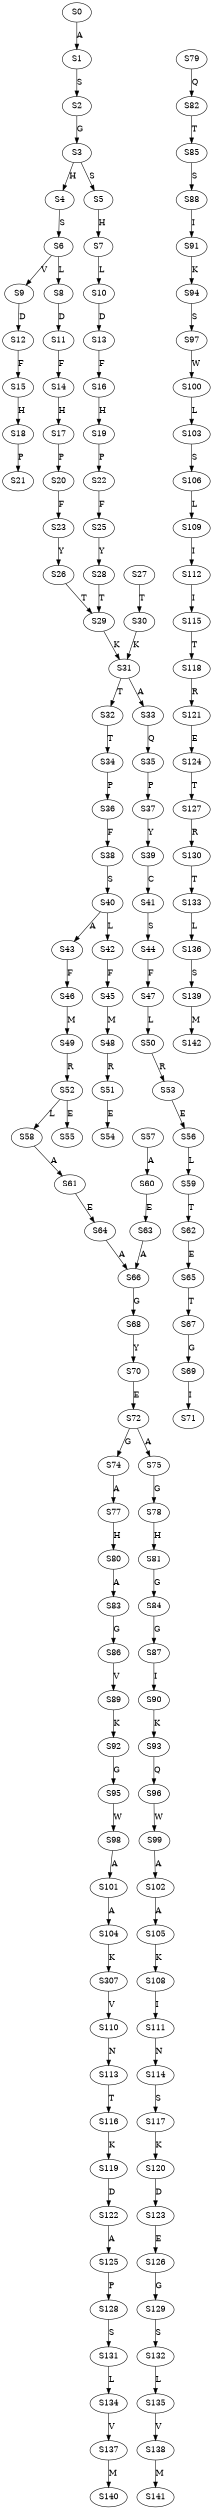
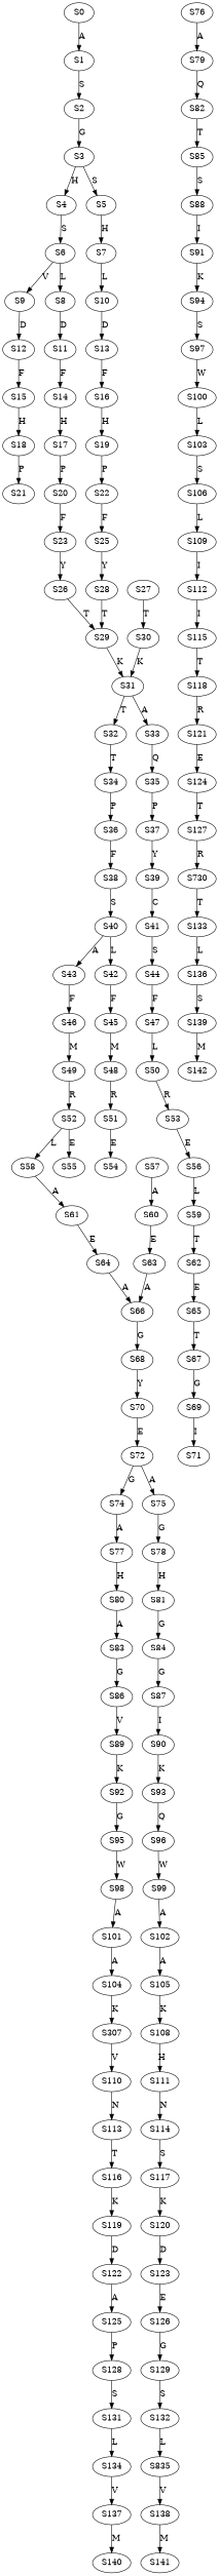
  strict digraph {
    S0
    S1
    S2
    S3
    S4
    S5
    S6
    S7
    S8
    S9
    S10
    S11
    S12
    S13
    S14
    S15
    S16
    S17
    S18
    S19
    S20
    S21
    S22
    S23
    S25
    S26
    S28
    S29
    S27
    S30
    S31
    S32
    S33
    S34
    S35
    S36
    S37
    S38
    S39
    S40
    S41
    S42
    S43
    S44
    S45
    S46
    S47
    S48
    S49
    S50
    S51
    S52
    S53
    S54
    S55
    S58
    S56
    S59
    S57
    S60
    S61
    S62
    S63
    S64
    S65
    S66
    S67
    S68
    S69
    S70
    S71
    S72
    S74
    S75
    S77
    S78
+   S76
    S79
    S80
    S81
    S82
    S83
    S84
    S85
    S86
    S87
    S88
    S89
    S90
    S91
    S92
    S93
    S94
    S95
    S96
    S97
    S98
    S99
    S100
    S101
    S102
    S103
    S104
    S105
    S106
    n106 [label=S307]
    S108
    S109
    S110
    S111
    S112
    S113
    S114
    S115
    S116
    S117
    S118
    S119
    S120
    S121
    S122
    S123
    S124
    S125
    S126
    S127
    S128
    S129
-   S130
+   S130 [label=S730]
    S131
    S132
    S133
    S134
-   S135
+   S135 [label=S835]
    S136
    S137
    S138
    S139
    S140
    S141
    S142
    S0 -> S1 [label=A]
    S1 -> S2 [label=S]
    S2 -> S3 [label=G]
    S3 -> S4 [label=H]
    S3 -> S5 [label=S]
    S4 -> S6 [label=S]
    S5 -> S7 [label=H]
    S6 -> S8 [label=L]
    S6 -> S9 [label=V]
    S7 -> S10 [label=L]
    S8 -> S11 [label=D]
    S9 -> S12 [label=D]
    S10 -> S13 [label=D]
    S11 -> S14 [label=F]
    S12 -> S15 [label=F]
    S13 -> S16 [label=F]
    S14 -> S17 [label=H]
    S15 -> S18 [label=H]
    S16 -> S19 [label=H]
    S17 -> S20 [label=P]
    S18 -> S21 [label=P]
    S19 -> S22 [label=P]
    S20 -> S23 [label=F]
    S22 -> S25 [label=F]
    S23 -> S26 [label=Y]
    S25 -> S28 [label=Y]
    S26 -> S29 [label=T]
    S28 -> S29 [label=T]
    S29 -> S31 [label=K]
    S27 -> S30 [label=T]
    S30 -> S31 [label=K]
    S31 -> S32 [label=T]
    S31 -> S33 [label=A]
    S32 -> S34 [label=T]
    S33 -> S35 [label=Q]
    S34 -> S36 [label=P]
    S35 -> S37 [label=P]
    S36 -> S38 [label=F]
    S37 -> S39 [label=Y]
    S38 -> S40 [label=S]
    S39 -> S41 [label=C]
    S40 -> S42 [label=L]
    S40 -> S43 [label=A]
    S41 -> S44 [label=S]
    S42 -> S45 [label=F]
    S43 -> S46 [label=F]
    S44 -> S47 [label=F]
    S45 -> S48 [label=M]
    S46 -> S49 [label=M]
    S47 -> S50 [label=L]
    S48 -> S51 [label=R]
    S49 -> S52 [label=R]
    S50 -> S53 [label=R]
    S51 -> S54 [label=E]
    S52 -> S55 [label=E]
    S52 -> S58 [label=L]
    S53 -> S56 [label=E]
    S58 -> S61 [label=A]
    S56 -> S59 [label=L]
    S59 -> S62 [label=T]
    S57 -> S60 [label=A]
    S60 -> S63 [label=E]
    S61 -> S64 [label=E]
    S62 -> S65 [label=E]
    S63 -> S66 [label=A]
    S64 -> S66 [label=A]
    S65 -> S67 [label=T]
    S66 -> S68 [label=G]
    S67 -> S69 [label=G]
    S68 -> S70 [label=Y]
    S69 -> S71 [label=I]
    S70 -> S72 [label=E]
    S72 -> S74 [label=G]
    S72 -> S75 [label=A]
    S74 -> S77 [label=A]
    S75 -> S78 [label=G]
    S77 -> S80 [label=H]
    S78 -> S81 [label=H]
+   S76 -> S79 [label=A]
    S79 -> S82 [label=Q]
    S80 -> S83 [label=A]
    S81 -> S84 [label=G]
    S82 -> S85 [label=T]
    S83 -> S86 [label=G]
    S84 -> S87 [label=G]
    S85 -> S88 [label=S]
    S86 -> S89 [label=V]
    S87 -> S90 [label=I]
    S88 -> S91 [label=I]
    S89 -> S92 [label=K]
    S90 -> S93 [label=K]
    S91 -> S94 [label=K]
    S92 -> S95 [label=G]
    S93 -> S96 [label=Q]
    S94 -> S97 [label=S]
    S95 -> S98 [label=W]
    S96 -> S99 [label=W]
    S97 -> S100 [label=W]
    S98 -> S101 [label=A]
    S99 -> S102 [label=A]
    S100 -> S103 [label=L]
    S101 -> S104 [label=A]
    S102 -> S105 [label=A]
    S103 -> S106 [label=S]
    S104 -> n106 [label=K]
    S105 -> S108 [label=K]
    S106 -> S109 [label=L]
    n106 -> S110 [label=V]
-   S108 -> S111 [label=I]
+   S108 -> S111 [label=H]
    S109 -> S112 [label=I]
    S110 -> S113 [label=N]
    S111 -> S114 [label=N]
    S112 -> S115 [label=I]
    S113 -> S116 [label=T]
    S114 -> S117 [label=S]
    S115 -> S118 [label=T]
    S116 -> S119 [label=K]
    S117 -> S120 [label=K]
    S118 -> S121 [label=R]
    S119 -> S122 [label=D]
    S120 -> S123 [label=D]
    S121 -> S124 [label=E]
    S122 -> S125 [label=A]
    S123 -> S126 [label=E]
    S124 -> S127 [label=T]
    S125 -> S128 [label=P]
    S126 -> S129 [label=G]
    S127 -> S130 [label=R]
    S128 -> S131 [label=S]
    S129 -> S132 [label=S]
    S130 -> S133 [label=T]
    S131 -> S134 [label=L]
    S132 -> S135 [label=L]
    S133 -> S136 [label=L]
    S134 -> S137 [label=V]
    S135 -> S138 [label=V]
    S136 -> S139 [label=S]
    S137 -> S140 [label=M]
    S138 -> S141 [label=M]
    S139 -> S142 [label=M]
  }
